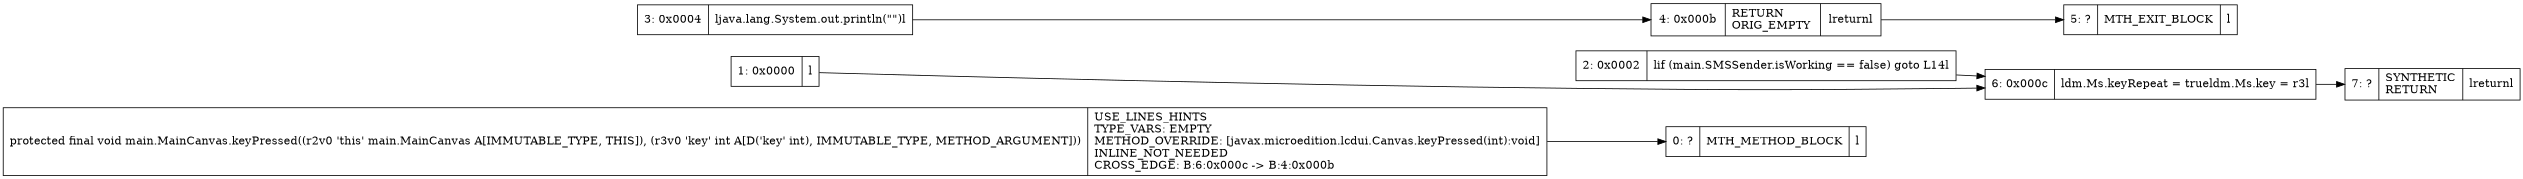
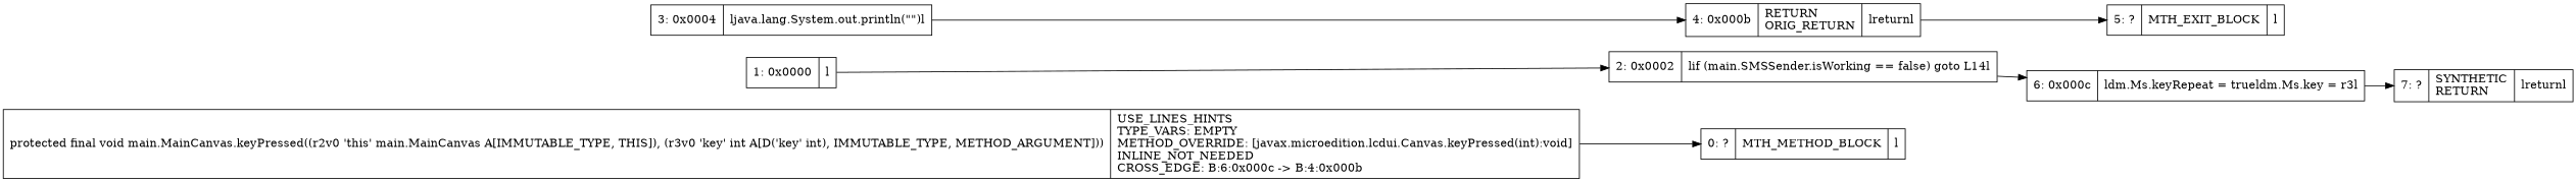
  digraph {
    rankdir=LR
    node [shape=record]
    n1 [label="{0\:\ ?|MTH_METHOD_BLOCK\l|l}"]
    n2 [label="{1\:\ 0x0000|l}"]
    n3 [label="{2\:\ 0x0002|lif (main.SMSSender.isWorking == false) goto L14l}"]
    n4 [label="{6\:\ 0x000c|ldm.Ms.keyRepeat = trueldm.Ms.key = r3l}"]
    n5 [label="{3\:\ 0x0004|ljava.lang.System.out.println(\"\")l}"]
-   n6 [label="{4\:\ 0x000b|RETURN\lORIG_EMPTY\l|lreturnl}"]
+   n6 [label="{4\:\ 0x000b|RETURN\lORIG_RETURN\l|lreturnl}"]
    n7 [label="{7\:\ ?|SYNTHETIC\lRETURN\l|lreturnl}"]
    n8 [label="{5\:\ ?|MTH_EXIT_BLOCK\l|l}"]
    n9 [label="{protected final void main.MainCanvas.keyPressed((r2v0 'this' main.MainCanvas A[IMMUTABLE_TYPE, THIS]), (r3v0 'key' int A[D('key' int), IMMUTABLE_TYPE, METHOD_ARGUMENT]))  | USE_LINES_HINTS\lTYPE_VARS: EMPTY\lMETHOD_OVERRIDE: [javax.microedition.lcdui.Canvas.keyPressed(int):void]\lINLINE_NOT_NEEDED\lCROSS_EDGE: B:6:0x000c \-\> B:4:0x000b\l}"]
-   n2 -> n4
+   n2 -> n3
    n3 -> n4
    n4 -> n7
    n5 -> n6
    n6 -> n8
    n9 -> n1
  }
